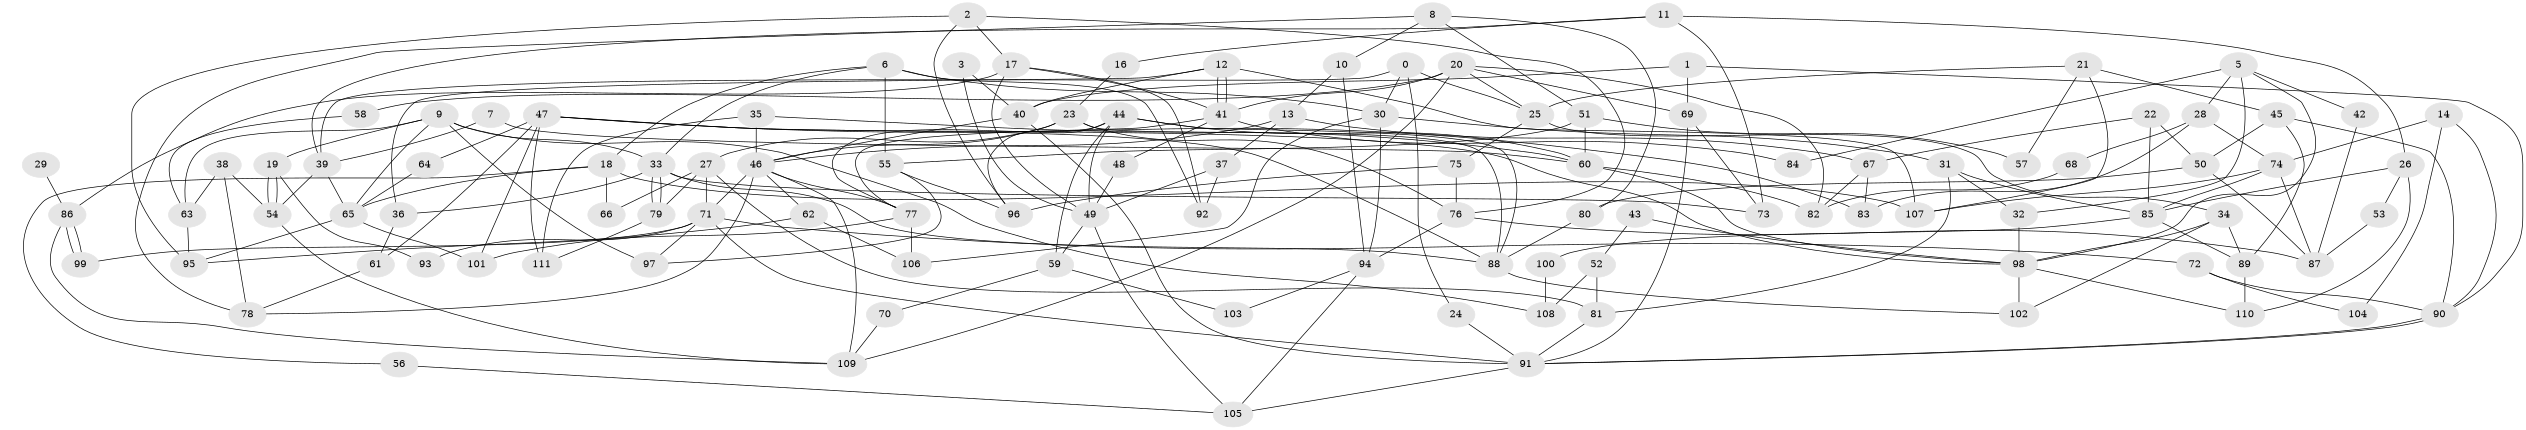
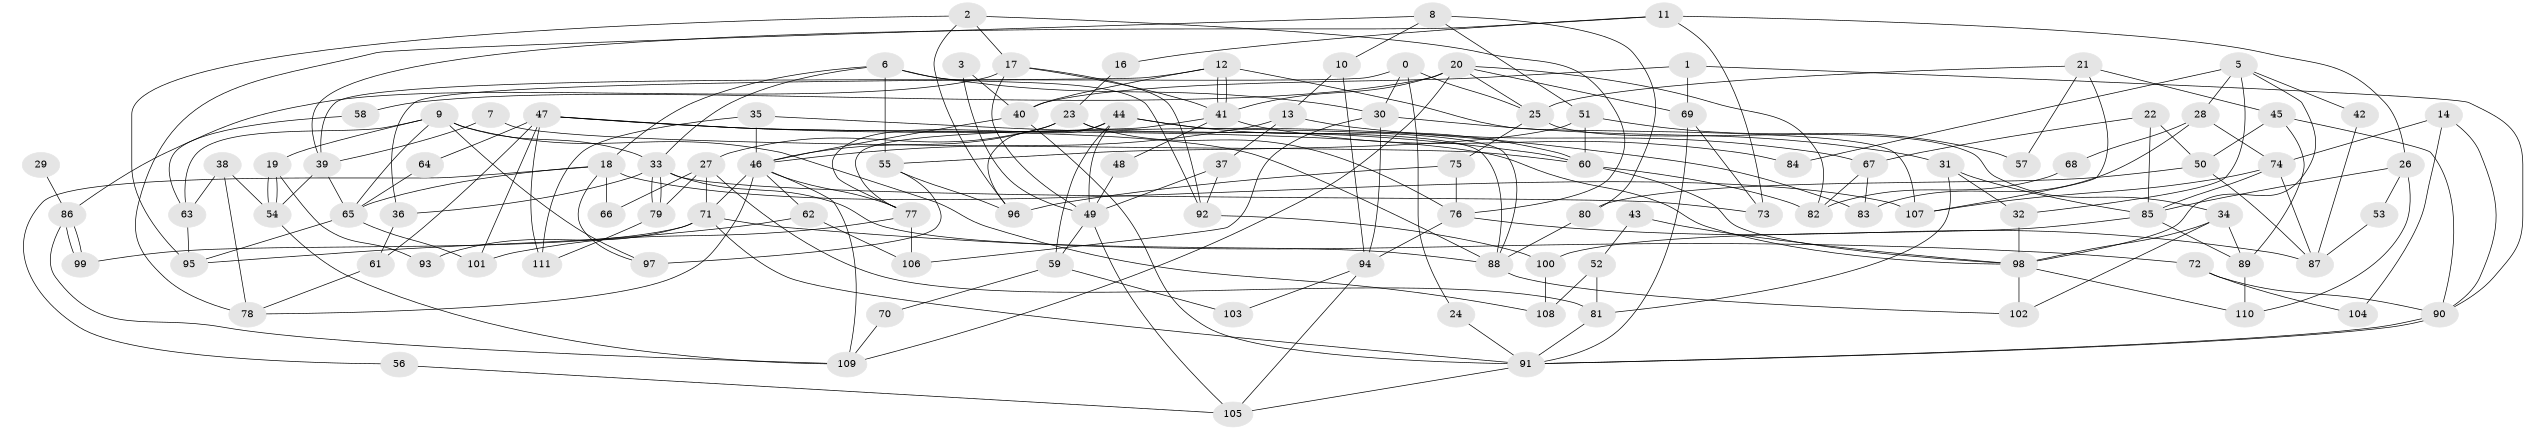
  graph {
    node [color=gray90 style=filled]
    1
    40
    69
    90
    46
    91
    73
    2
    17
    76
    95
    96
    49
    92
    41
    86
    94
    87
    3
    59
    105
    n22 [label=0]
    24
    25
    30
    39
    34
    75
    31
    106
    65
    54
    5
    28
    32
    42
    84
    98
    74
    68
    83
    110
    102
    6
    18
    33
    55
    97
    107
    56
    66
    36
    88
    79
    100
    7
    60
    82
    8
    10
    51
    78
    80
    13
    57
    9
    19
    63
    108
    93
    101
    37
    67
    103
    11
    16
    26
    23
    85
    53
    12
    61
    48
    77
    109
    71
    62
    14
    104
    21
    45
    27
    99
    20
    58
    50
    89
    22
    29
    81
    72
    111
    35
    38
    43
    52
    44
    70
    47
    64
    1 -- 40
    1 -- 69
    1 -- 90
    40 -- 46
    40 -- 91
    69 -- 91
    69 -- 73
    90 -- 91
    90 -- 91
    46 -- 78
    46 -- 77
    46 -- 109
    46 -- 71
    46 -- 62
    91 -- 105
    2 -- 17
    2 -- 76
    2 -- 95
    2 -- 96
    17 -- 49
    17 -- 92
    17 -- 41
    17 -- 86
    76 -- 94
    76 -- 87
    49 -- 59
    49 -- 105
+   92 -- 100
    41 -- 84
    41 -- 48
    41 -- 77
    86 -- 109
    86 -- 99
    86 -- 99
    94 -- 105
    94 -- 103
    3 -- 40
    3 -- 49
    59 -- 103
    59 -- 70
    n22 -- 24
    n22 -- 25
    n22 -- 30
    n22 -- 39
    24 -- 91
    25 -- 34
    25 -- 75
    30 -- 94
    30 -- 31
    30 -- 106
    39 -- 65
    39 -- 54
    34 -- 98
    34 -- 102
    34 -- 89
    75 -- 76
    75 -- 96
    31 -- 32
    31 -- 85
    31 -- 81
    65 -- 95
    65 -- 101
    54 -- 109
    5 -- 28
    5 -- 32
    5 -- 42
    5 -- 84
    5 -- 98
    28 -- 74
    28 -- 68
    28 -- 83
    32 -- 98
    42 -- 87
    98 -- 110
    98 -- 102
    74 -- 87
    74 -- 107
    74 -- 85
    68 -- 82
    6 -- 92
    6 -- 30
    6 -- 18
    6 -- 33
    6 -- 55
    18 -- 65
-   71 -- 97
+   18 -- 97
    18 -- 107
    18 -- 56
    18 -- 66
    33 -- 73
    33 -- 36
    33 -- 88
    33 -- 79
    33 -- 79
    55 -- 96
    55 -- 97
    56 -- 105
    36 -- 61
    88 -- 102
    79 -- 111
    100 -- 108
    7 -- 39
    7 -- 60
    60 -- 98
    60 -- 82
    8 -- 10
    8 -- 51
    8 -- 78
    8 -- 80
    10 -- 94
    10 -- 13
    51 -- 55
    51 -- 60
    51 -- 57
    80 -- 88
    13 -- 46
    13 -- 37
    13 -- 67
    9 -- 65
    9 -- 33
    9 -- 97
    9 -- 19
    9 -- 63
    9 -- 108
    19 -- 54
    19 -- 54
    19 -- 93
    63 -- 95
    37 -- 49
    37 -- 92
    67 -- 83
    67 -- 82
    11 -- 73
    11 -- 39
    11 -- 16
    11 -- 26
    16 -- 23
    26 -- 110
    26 -- 85
    26 -- 53
    23 -- 46
    23 -- 76
    23 -- 88
    23 -- 27
    85 -- 100
    85 -- 89
    53 -- 87
    12 -- 40
    12 -- 41
    12 -- 41
    12 -- 107
    12 -- 36
    61 -- 78
    48 -- 49
    77 -- 106
    77 -- 101
    71 -- 91
    71 -- 93
    71 -- 99
    71 -- 72
    62 -- 95
    62 -- 106
    14 -- 90
    14 -- 74
    14 -- 104
    21 -- 25
    21 -- 107
    21 -- 57
    21 -- 45
    45 -- 90
    45 -- 50
    45 -- 89
    27 -- 66
    27 -- 79
    27 -- 71
    27 -- 81
    20 -- 69
    20 -- 41
    20 -- 25
    20 -- 82
    20 -- 109
    20 -- 58
    58 -- 63
    50 -- 87
    50 -- 80
    89 -- 110
    22 -- 67
    22 -- 85
    22 -- 50
    29 -- 86
    81 -- 91
    72 -- 90
    72 -- 104
    35 -- 46
    35 -- 60
    35 -- 111
    38 -- 54
    38 -- 78
    38 -- 63
    43 -- 98
    43 -- 52
    52 -- 108
    52 -- 81
    44 -- 96
    44 -- 49
    44 -- 59
    44 -- 88
    44 -- 60
    44 -- 77
    70 -- 109
    47 -- 98
    47 -- 83
    47 -- 88
    47 -- 101
    47 -- 61
    47 -- 111
    47 -- 64
    64 -- 65
  }
